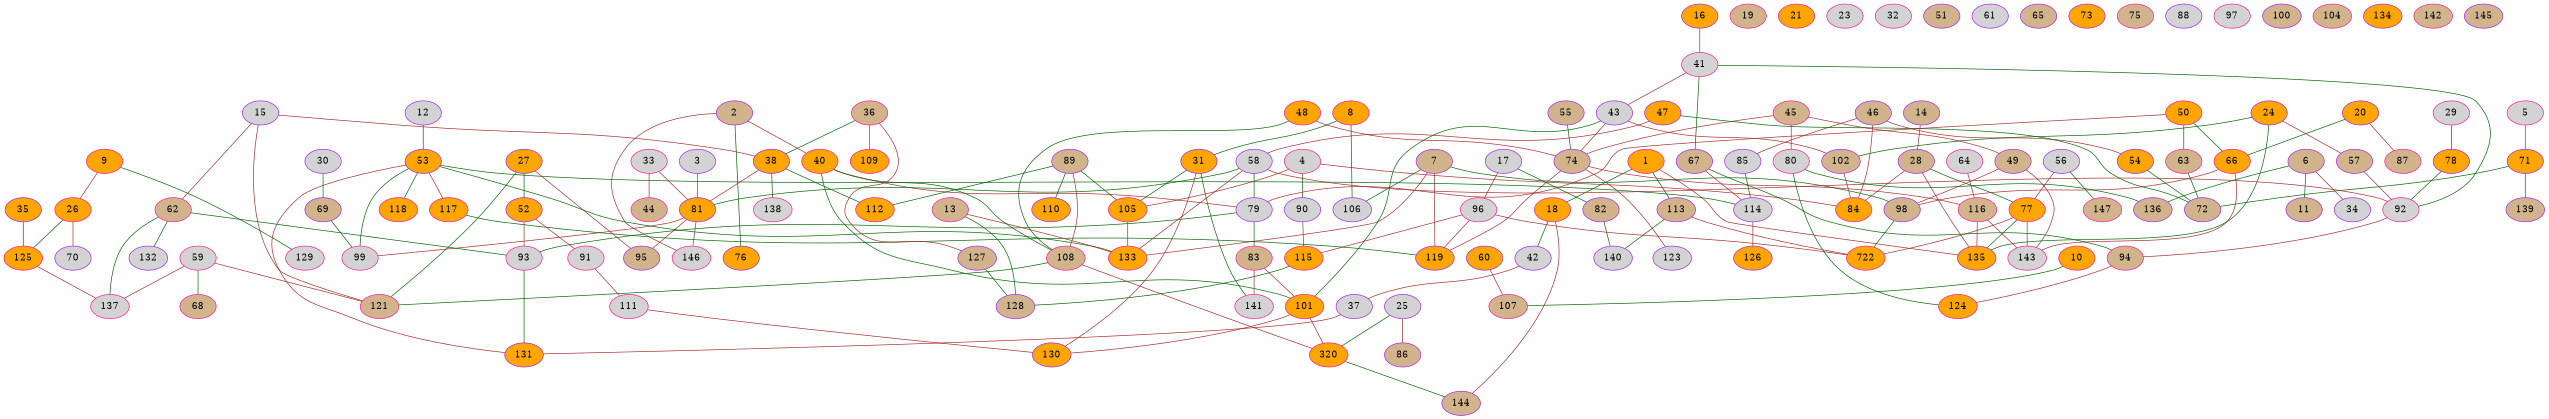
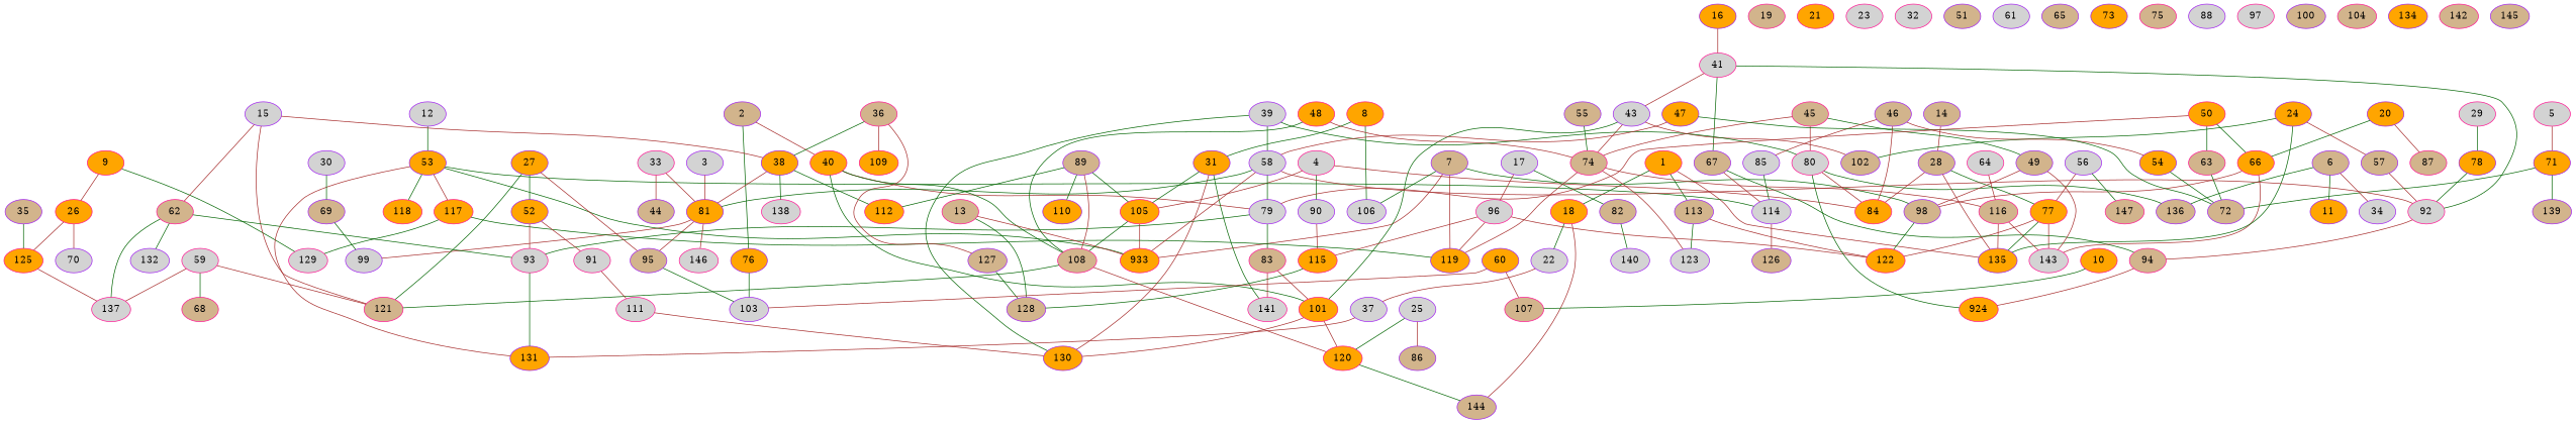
  graph {
    node [color=purple fillcolor=tan style=filled]
    edge [color=brown]
    1 [color=deeppink fillcolor=orange]
    18 [color=deeppink fillcolor=orange]
    113
    135 [fillcolor=orange]
-   22 [fillcolor=lightgrey label=42]
+   22 [fillcolor=lightgrey]
    144
    123 [fillcolor=lightgrey]
-   122 [color=deeppink fillcolor=orange label=722]
+   122 [color=deeppink fillcolor=orange]
    40 [color=deeppink fillcolor=orange]
    2
    76 [fillcolor=orange]
    146 [color=deeppink fillcolor=lightgrey]
    79 [fillcolor=lightgrey]
    101 [color=deeppink fillcolor=orange]
    108 [color=deeppink]
+   103 [fillcolor=lightgrey]
    3 [fillcolor=lightgrey]
    81 [fillcolor=orange]
    95
-   99 [color=deeppink fillcolor=lightgrey]
+   99 [fillcolor=lightgrey]
    4 [color=deeppink fillcolor=lightgrey]
    84 [color=deeppink fillcolor=orange]
    90 [fillcolor=lightgrey]
    105 [color=deeppink fillcolor=orange]
    115 [color=deeppink fillcolor=orange]
-   133 [color=deeppink fillcolor=orange]
+   133 [color=deeppink fillcolor=orange label=933]
    5 [color=deeppink fillcolor=lightgrey]
    71 [fillcolor=orange]
    72
    139
    6
-   11
+   11 [fillcolor=orange]
    34 [fillcolor=lightgrey]
    136
    7
    98
    106 [fillcolor=lightgrey]
    119 [fillcolor=orange]
    8 [color=deeppink fillcolor=orange]
    31 [fillcolor=orange]
    130 [fillcolor=orange]
    141 [color=deeppink fillcolor=lightgrey]
    9 [color=deeppink fillcolor=orange]
    26 [color=deeppink fillcolor=orange]
    129 [color=deeppink fillcolor=lightgrey]
    70 [fillcolor=lightgrey]
    125 [color=deeppink fillcolor=orange]
    10 [color=deeppink fillcolor=orange]
    107 [color=deeppink]
    12 [fillcolor=lightgrey]
    53 [fillcolor=orange]
    131 [fillcolor=orange]
    114 [fillcolor=lightgrey]
    117 [color=deeppink fillcolor=orange]
    118 [color=deeppink fillcolor=orange]
    13 [color=deeppink]
    128
    14
    28
    77 [color=deeppink fillcolor=orange]
    15 [fillcolor=lightgrey]
    38 [fillcolor=orange]
    62 [color=deeppink]
    121 [color=deeppink]
    112 [color=deeppink fillcolor=orange]
    138 [color=deeppink fillcolor=lightgrey]
    93 [color=deeppink fillcolor=lightgrey]
    137 [color=deeppink fillcolor=lightgrey]
    132 [fillcolor=lightgrey]
    16 [fillcolor=orange]
    41 [color=deeppink fillcolor=lightgrey]
    43 [fillcolor=lightgrey]
    67
    92 [color=deeppink fillcolor=lightgrey]
    17 [fillcolor=lightgrey]
    82
    96 [color=deeppink fillcolor=lightgrey]
    140 [fillcolor=lightgrey]
    37 [fillcolor=lightgrey]
    19 [color=deeppink]
    20 [fillcolor=orange]
    66 [color=deeppink fillcolor=orange]
    87 [color=deeppink]
    143 [color=deeppink fillcolor=lightgrey]
    21 [color=deeppink fillcolor=orange]
    23 [color=deeppink fillcolor=lightgrey]
    24 [fillcolor=orange]
    57
    102
    25 [fillcolor=lightgrey]
    86
-   120 [color=deeppink fillcolor=orange label=320]
+   120 [color=deeppink fillcolor=orange]
    27 [fillcolor=orange]
    52 [fillcolor=orange]
    91 [color=deeppink fillcolor=lightgrey]
    29 [color=deeppink fillcolor=lightgrey]
    78 [fillcolor=orange]
    30 [fillcolor=lightgrey]
    69
    32 [color=deeppink fillcolor=lightgrey]
    33 [color=deeppink fillcolor=lightgrey]
-   44 [color=deeppink]
-   35 [fillcolor=orange]
+   44
+   35
    36 [color=deeppink]
    109 [color=deeppink fillcolor=orange]
    127
+   39 [fillcolor=lightgrey]
    58 [fillcolor=lightgrey]
    80 [color=deeppink fillcolor=lightgrey]
-   124 [color=deeppink fillcolor=orange]
+   124 [color=deeppink fillcolor=orange label=924]
    83 [color=deeppink]
-   74
+   74 [color=deeppink]
    94 [color=deeppink]
    116 [color=deeppink]
    45 [color=deeppink]
    49
    46
    54 [fillcolor=orange]
    85 [fillcolor=lightgrey]
    47 [fillcolor=orange]
    48 [color=deeppink fillcolor=orange]
    50 [color=deeppink fillcolor=orange]
    63 [color=deeppink]
    51
    111 [color=deeppink fillcolor=lightgrey]
-   126 [fillcolor=orange]
+   126
    55
    56 [fillcolor=lightgrey]
    147 [color=deeppink]
    59 [color=deeppink fillcolor=lightgrey]
    68 [color=deeppink]
    60 [fillcolor=orange]
    61 [fillcolor=lightgrey]
    64 [color=deeppink fillcolor=lightgrey]
    65
    73 [fillcolor=orange]
    75 [color=deeppink]
    88 [fillcolor=lightgrey]
    89
    110 [fillcolor=orange]
    97 [color=deeppink fillcolor=lightgrey]
    100
    104 [color=deeppink]
    134 [fillcolor=orange]
    142 [color=deeppink]
    145
    1 -- 18 [color=darkgreen]
    1 -- 113 [color=darkgreen]
    1 -- 135
    18 -- 22 [color=darkgreen]
    18 -- 144
-   113 -- 140 [color=darkgreen]
+   113 -- 123 [color=darkgreen]
    113 -- 122
    22 -- 37
    40 -- 79
    40 -- 101 [color=darkgreen]
    40 -- 108 [color=darkgreen]
    2 -- 40
    2 -- 76 [color=darkgreen]
-   2 -- 146
+   76 -- 103 [color=darkgreen]
    79 -- 93 [color=darkgreen]
    79 -- 83 [color=darkgreen]
    101 -- 130
    101 -- 120
    108 -- 121 [color=darkgreen]
    108 -- 120
    3 -- 81
    81 -- 146
    81 -- 95
    81 -- 99
+   95 -- 103 [color=darkgreen]
    4 -- 84
    4 -- 90 [color=darkgreen]
    4 -- 105
    90 -- 115
+   105 -- 108 [color=darkgreen]
    105 -- 133
    115 -- 128 [color=darkgreen]
    5 -- 71
    71 -- 72 [color=darkgreen]
    71 -- 139 [color=darkgreen]
    6 -- 11 [color=darkgreen]
    6 -- 34
    6 -- 136 [color=darkgreen]
    7 -- 133
    7 -- 98 [color=darkgreen]
    7 -- 106 [color=darkgreen]
    7 -- 119
    98 -- 122 [color=darkgreen]
    8 -- 106 [color=darkgreen]
    8 -- 31 [color=darkgreen]
    31 -- 105 [color=darkgreen]
    31 -- 130
    31 -- 141 [color=darkgreen]
    9 -- 26
    9 -- 129 [color=darkgreen]
    26 -- 70
-   26 -- 125 [color=darkgreen]
+   26 -- 125
    125 -- 137
    10 -- 107 [color=darkgreen]
    12 -- 53 [color=darkgreen]
-   53 -- 99 [color=darkgreen]
    53 -- 133 [color=darkgreen]
    53 -- 131
    53 -- 114 [color=darkgreen]
    53 -- 117
    53 -- 118 [color=darkgreen]
    114 -- 126
    117 -- 119 [color=darkgreen]
+   117 -- 129 [color=darkgreen]
    13 -- 133
    13 -- 128 [color=darkgreen]
    14 -- 28
    28 -- 135
    28 -- 84
    28 -- 77 [color=darkgreen]
    77 -- 135 [color=darkgreen]
    77 -- 122
    77 -- 143
    15 -- 38
    15 -- 62
    15 -- 121
    38 -- 81
    38 -- 112 [color=darkgreen]
    38 -- 138 [color=darkgreen]
    62 -- 93 [color=darkgreen]
    62 -- 137 [color=darkgreen]
    62 -- 132 [color=darkgreen]
    93 -- 131 [color=darkgreen]
    16 -- 41
    41 -- 43
    41 -- 67 [color=darkgreen]
    41 -- 92 [color=darkgreen]
    43 -- 101 [color=darkgreen]
    43 -- 102
    43 -- 74
    67 -- 114
    67 -- 94 [color=darkgreen]
    92 -- 94
    17 -- 82 [color=darkgreen]
    17 -- 96
    82 -- 140 [color=darkgreen]
    96 -- 122
    96 -- 115
    96 -- 119
    37 -- 131
    20 -- 66 [color=darkgreen]
    20 -- 87
    66 -- 98
    66 -- 143
    24 -- 135 [color=darkgreen]
    24 -- 57
    24 -- 102 [color=darkgreen]
    57 -- 92
    25 -- 86
    25 -- 120 [color=darkgreen]
    120 -- 144 [color=darkgreen]
    27 -- 95
    27 -- 121 [color=darkgreen]
    27 -- 52 [color=darkgreen]
    52 -- 93
    52 -- 91
    91 -- 111
    29 -- 78 [color=darkgreen]
    78 -- 92 [color=darkgreen]
    30 -- 69 [color=darkgreen]
    69 -- 99 [color=darkgreen]
    33 -- 81
    33 -- 44
    35 -- 125 [color=darkgreen]
    36 -- 38 [color=darkgreen]
    36 -- 109
    36 -- 127
    127 -- 128 [color=darkgreen]
+   39 -- 130 [color=darkgreen]
+   39 -- 58 [color=darkgreen]
+   39 -- 80 [color=darkgreen]
    58 -- 79 [color=darkgreen]
    58 -- 81 [color=darkgreen]
    58 -- 133
    58 -- 92
-   102 -- 84
+   80 -- 84
    80 -- 136 [color=darkgreen]
    80 -- 124 [color=darkgreen]
    83 -- 101
    83 -- 141
    74 -- 123
    74 -- 119
    74 -- 116
    94 -- 124
    116 -- 135
    116 -- 143
    45 -- 80
    45 -- 74
-   45 -- 49
+   45 -- 49 [color=darkgreen]
    49 -- 98
    49 -- 143
    46 -- 84
    46 -- 54
    46 -- 85
    54 -- 72 [color=darkgreen]
    85 -- 114 [color=darkgreen]
    47 -- 72 [color=darkgreen]
    47 -- 58
    48 -- 108 [color=darkgreen]
    48 -- 74
    50 -- 79
    50 -- 66 [color=darkgreen]
    50 -- 63 [color=darkgreen]
    63 -- 72 [color=darkgreen]
    111 -- 130
    55 -- 74 [color=darkgreen]
    56 -- 77
    56 -- 147 [color=darkgreen]
    59 -- 121
    59 -- 137
    59 -- 68 [color=darkgreen]
+   60 -- 103
    60 -- 107
    64 -- 116
    89 -- 108
    89 -- 105 [color=darkgreen]
    89 -- 112 [color=darkgreen]
    89 -- 110 [color=darkgreen]
  }
